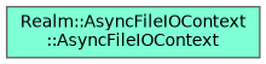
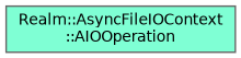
  digraph {
    rankdir=TB
-   n1 [color=grey40 fillcolor=aquamarine fontname=Helvetica fontsize=10 height=0.2 label="Realm::AsyncFileIOContext\l::AsyncFileIOContext" shape=box style=filled width=0.4]
+   n1 [color=grey40 fillcolor=aquamarine fontname=Helvetica fontsize=10 height=0.2 label="Realm::AsyncFileIOContext\l::AIOOperation" shape=box style=filled width=0.4]
  }
